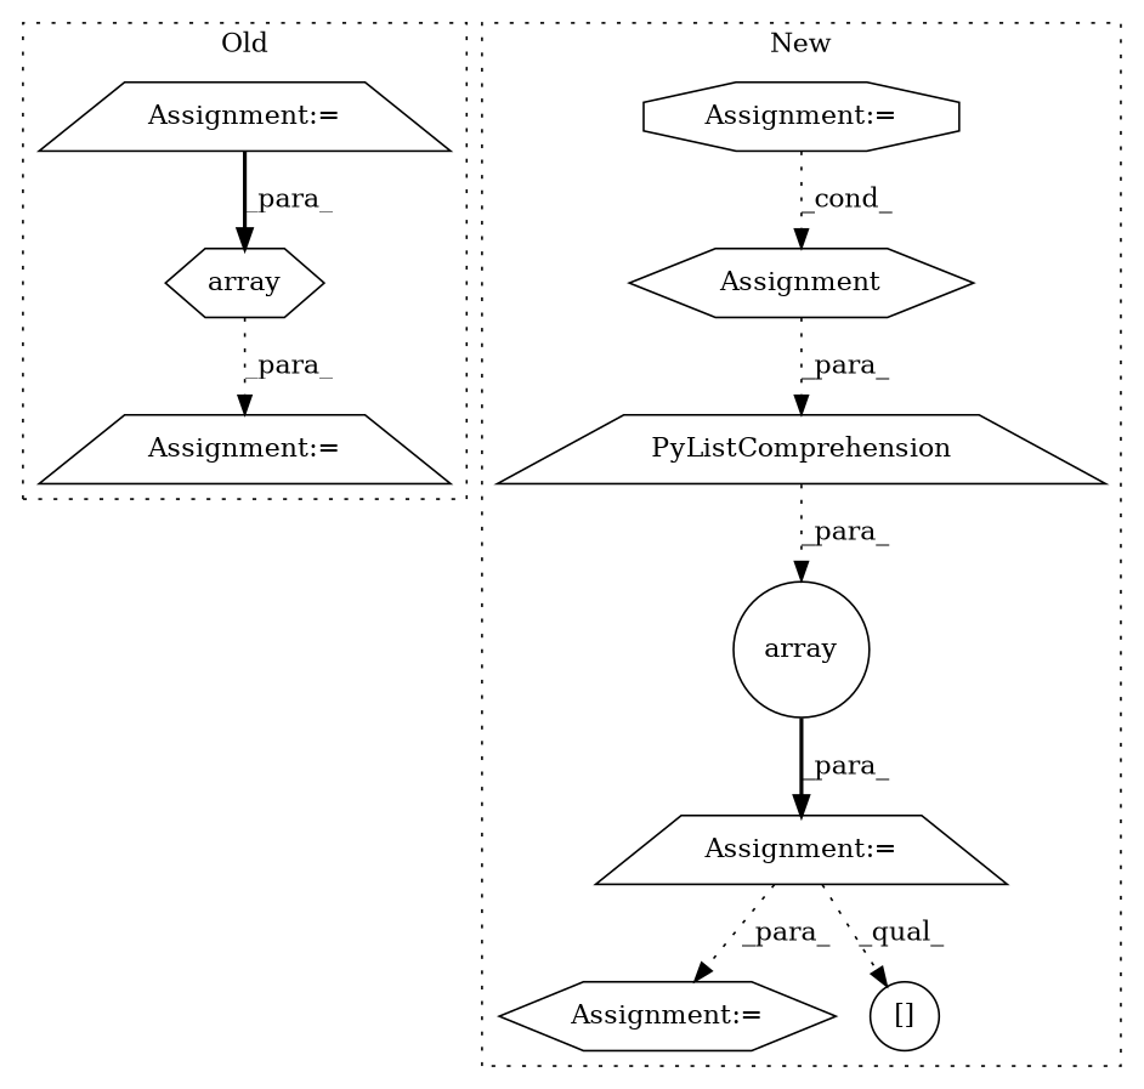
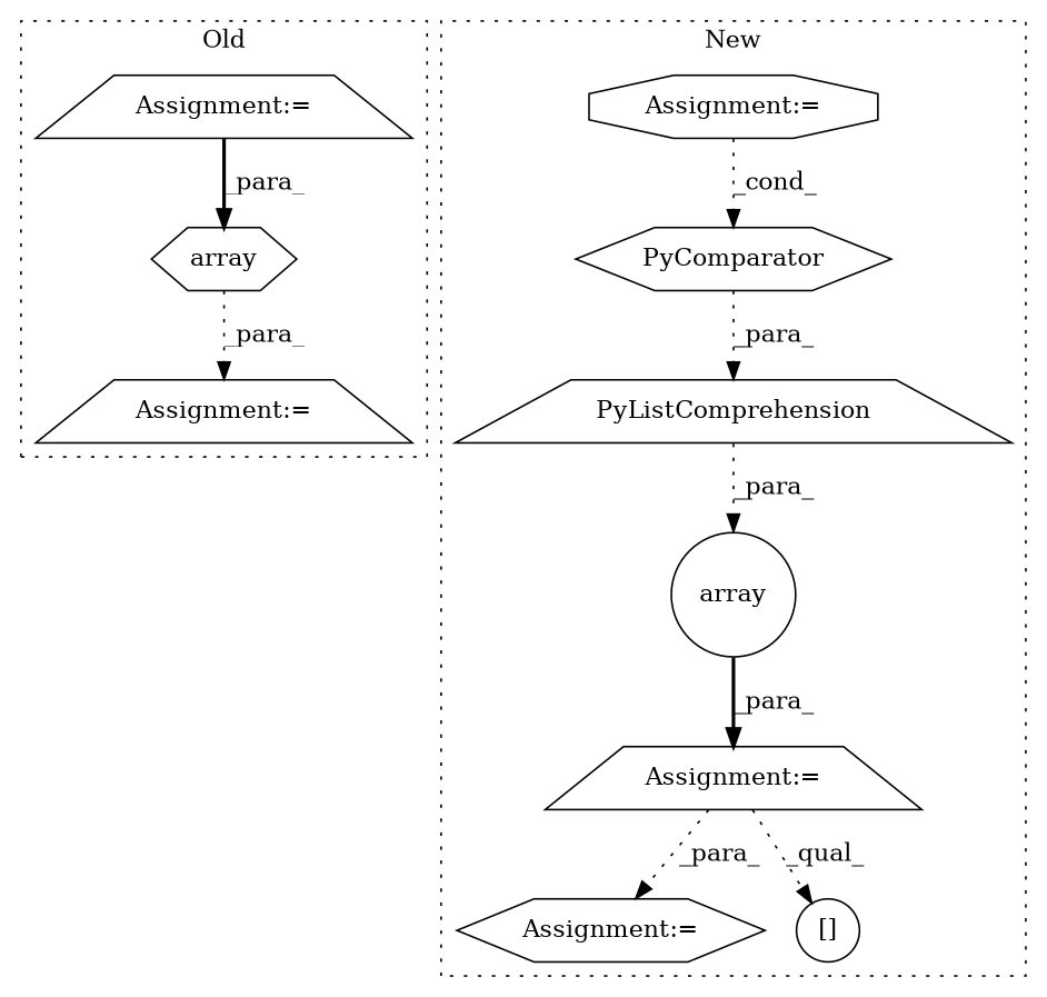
  digraph {
    node [a=7 l=1 shape=trapezium]
    edge [style=dotted]
    n1 [a=32 l="6,1" label=array s="3081,3118" shape=hexagon]
    n2 [label="Assignment:=" s=3074]
    n3 [label="Assignment:=" s=3018]
    n4 [a=109 l=133 label=PyListComprehension s=3196]
-   n5 [a=113 l=24 label=Assignment s=3297 shape=hexagon]
+   n5 [a=113 l=24 label=PyComparator s=3297 shape=hexagon]
    n6 [l=17 label="Assignment:=" s=3150 shape=octagon]
    n7 [label="Assignment:=" s=3706 shape=hexagon]
    n8 [a=32 l="17,-5" label=array s="3473,3617" shape=circle]
    n9 [a=2 l="7,1" label="[]" s="3669,3693" shape=circle]
    n10 [label="Assignment:=" s=3466]
    subgraph cluster_1 {
      label=Old
      style=dotted
      n1
      n2
      n3
    }
    subgraph cluster_2 {
      label=New
      style=dotted
      n4
      n5
      n6
      n7
      n8
      n9
      n10
    }
    n1 -> n2 [label=_para_]
    n3 -> n1 [label=_para_ style=bold]
    n4 -> n8 [label=_para_]
    n5 -> n4 [label=_para_]
    n6 -> n5 [label=_cond_]
    n8 -> n10 [label=_para_ style=bold]
    n10 -> n7 [label=_para_]
    n10 -> n9 [label=_qual_]
  }
